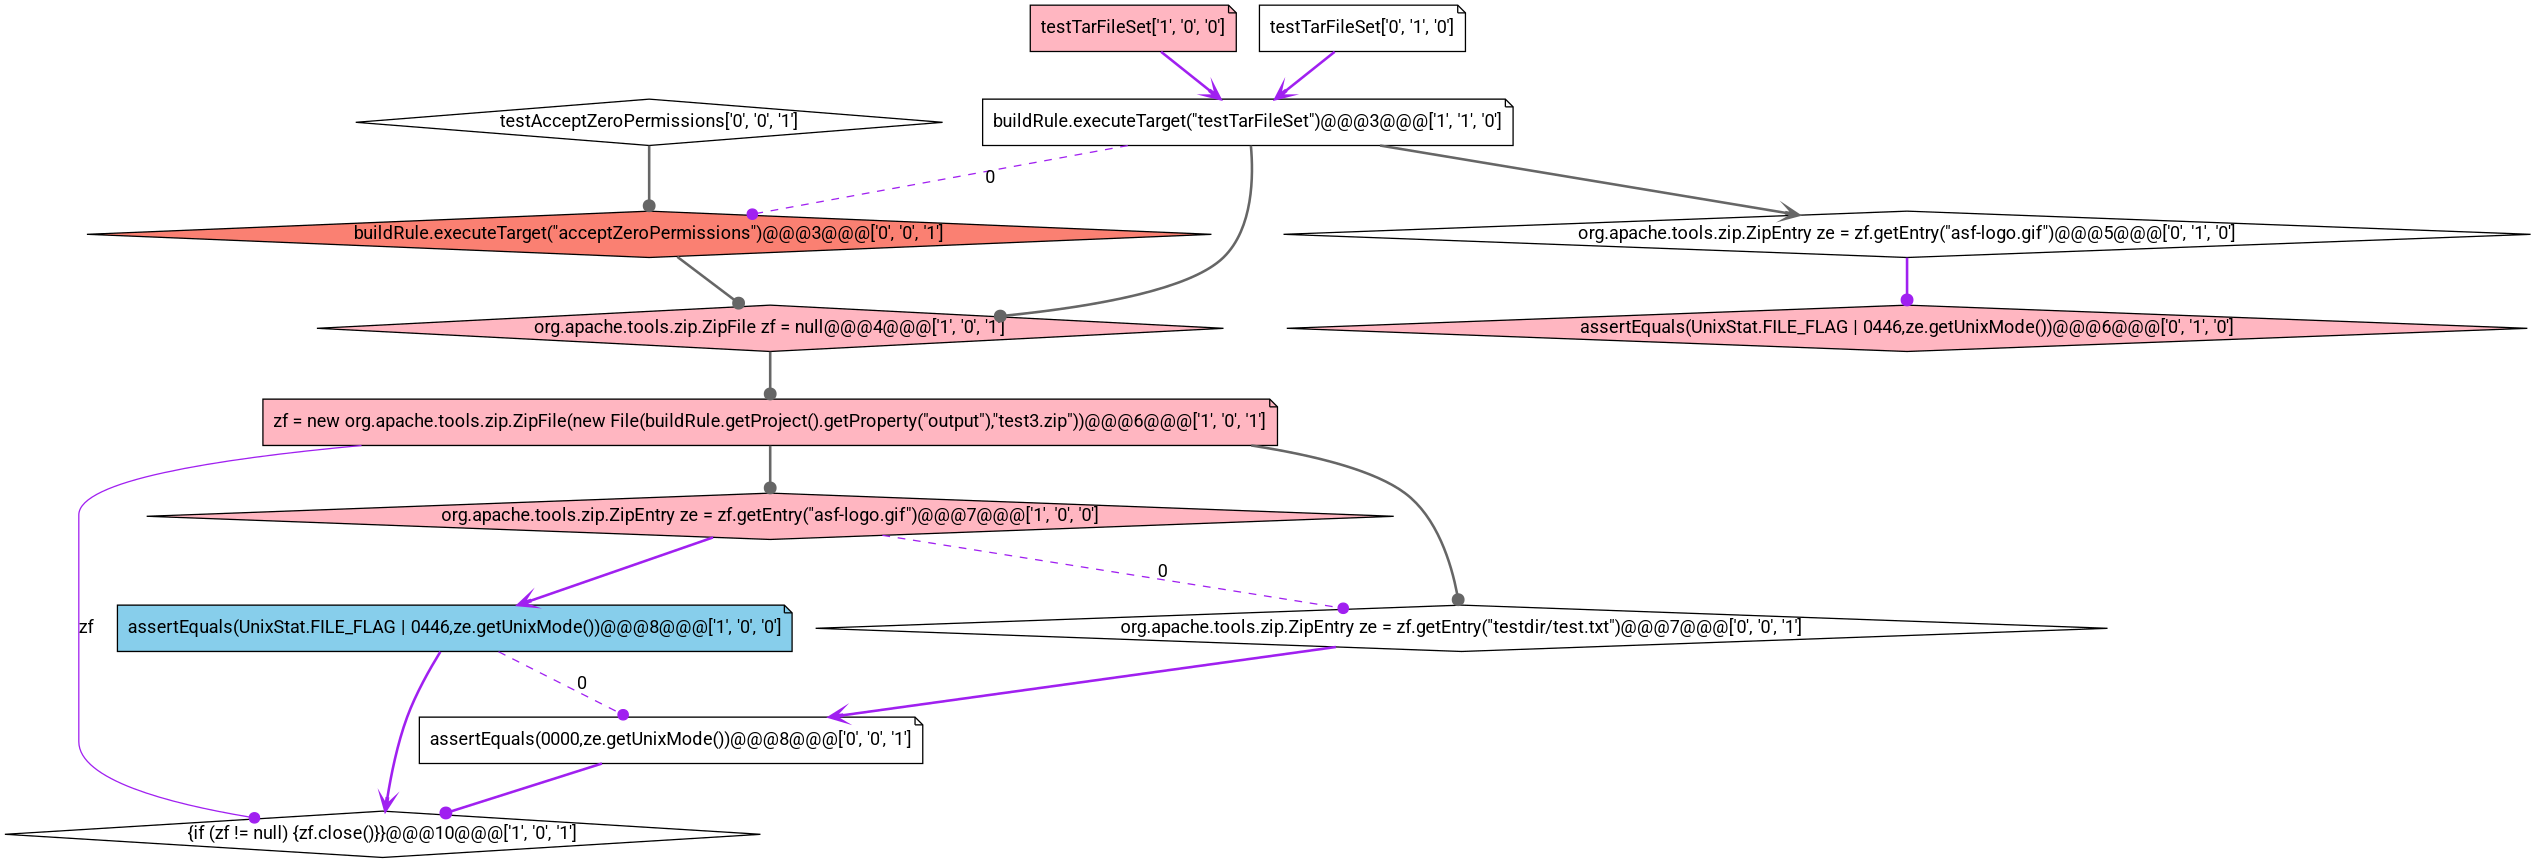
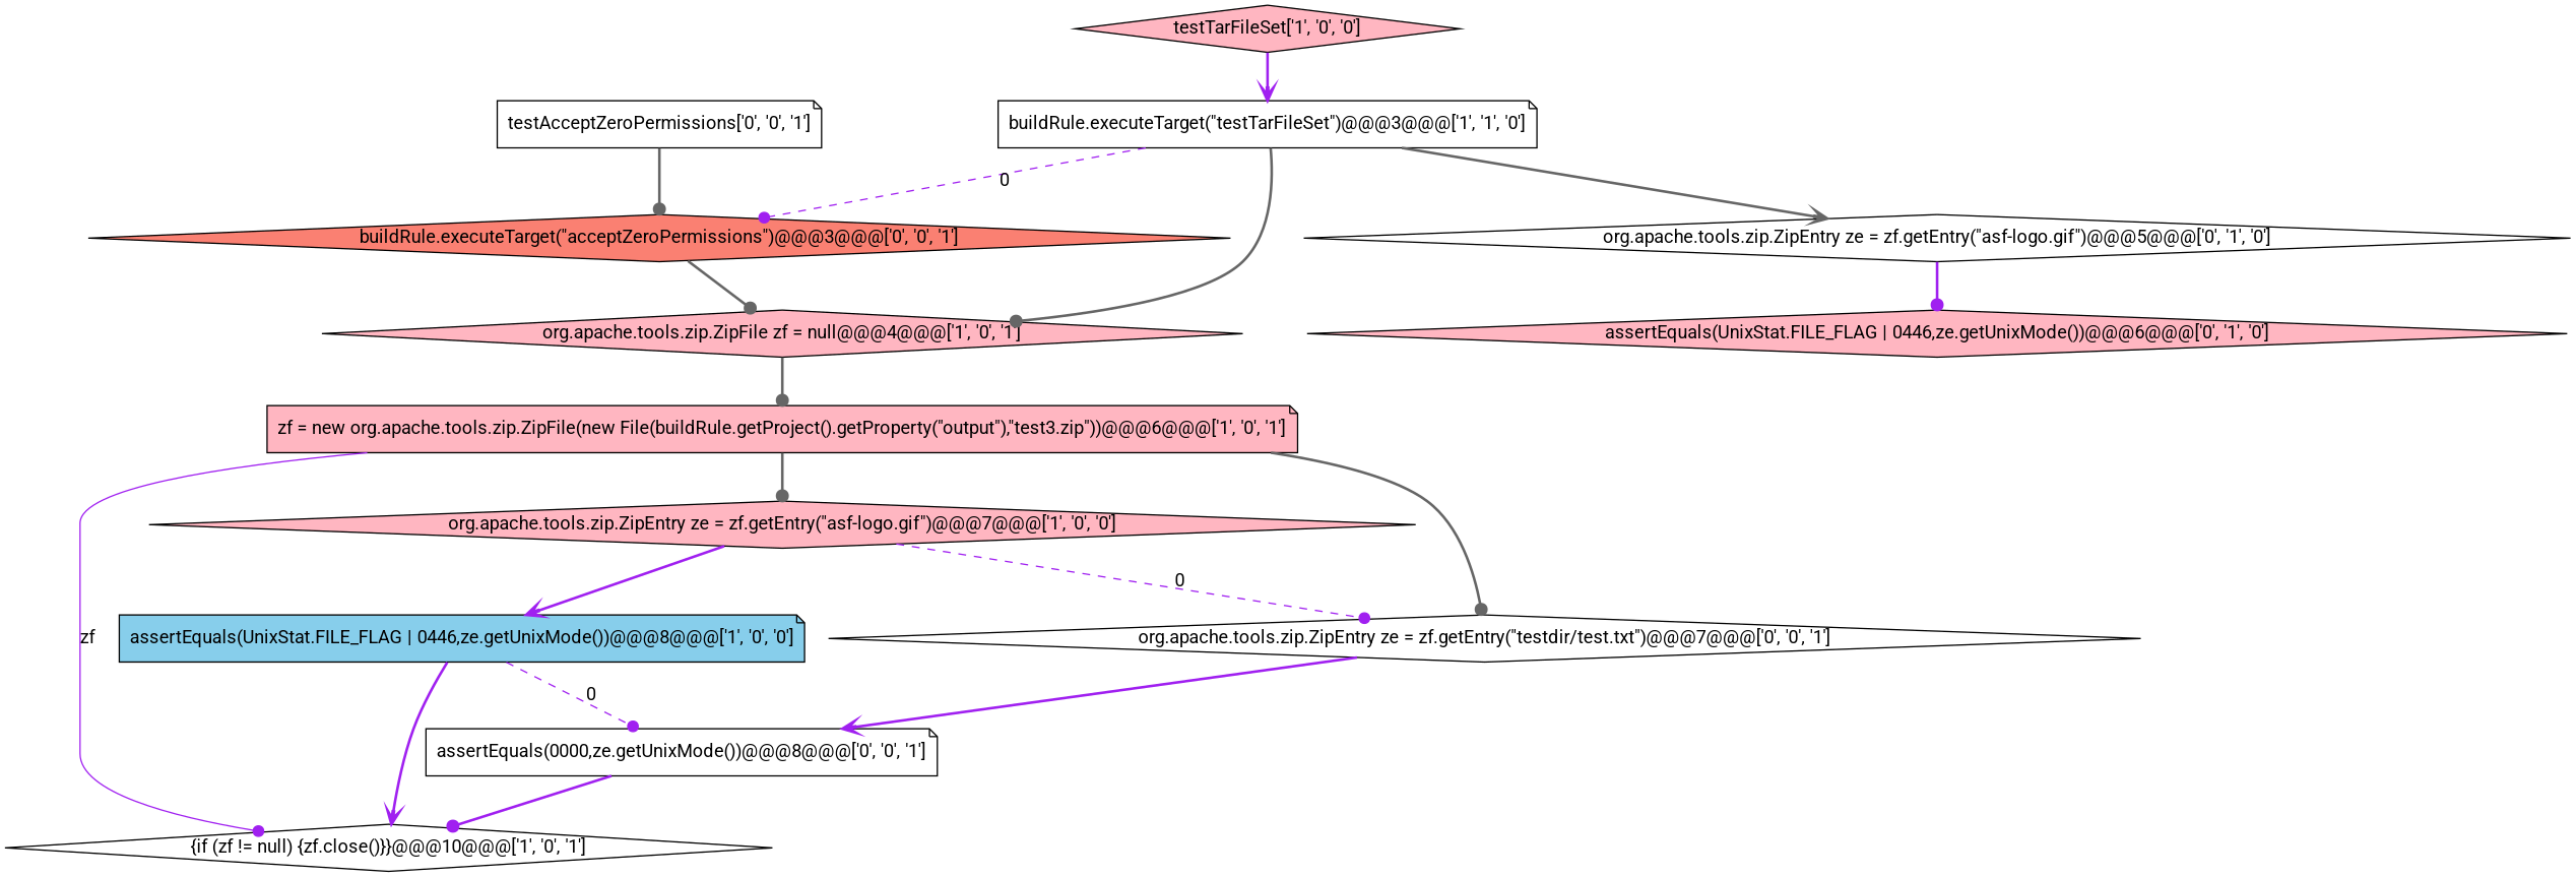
  digraph {
    fontname=Roboto
    node [fillcolor=white fontname=Roboto shape=diamond style=filled]
    edge [arrowhead=dot color=purple fontname=Roboto style=bold]
    n1 [label="{if (zf != null) {zf.close()}}@@@10@@@['1', '0', '1']"]
    n2 [fillcolor=lightpink label="org.apache.tools.zip.ZipEntry ze = zf.getEntry(\"asf-logo.gif\")@@@7@@@['1', '0', '0']"]
    n3 [fillcolor=skyblue label="assertEquals(UnixStat.FILE_FLAG | 0446,ze.getUnixMode())@@@8@@@['1', '0', '0']" shape=note]
    n4 [label="org.apache.tools.zip.ZipEntry ze = zf.getEntry(\"testdir/test.txt\")@@@7@@@['0', '0', '1']"]
    n5 [label="assertEquals(0000,ze.getUnixMode())@@@8@@@['0', '0', '1']" shape=note]
    n6 [fillcolor=lightpink label="zf = new org.apache.tools.zip.ZipFile(new File(buildRule.getProject().getProperty(\"output\"),\"test3.zip\"))@@@6@@@['1', '0', '1']" shape=note]
    n7 [label="buildRule.executeTarget(\"testTarFileSet\")@@@3@@@['1', '1', '0']" shape=note]
    n8 [fillcolor=salmon label="buildRule.executeTarget(\"acceptZeroPermissions\")@@@3@@@['0', '0', '1']"]
    n9 [fillcolor=lightpink label="org.apache.tools.zip.ZipFile zf = null@@@4@@@['1', '0', '1']"]
    n10 [label="org.apache.tools.zip.ZipEntry ze = zf.getEntry(\"asf-logo.gif\")@@@5@@@['0', '1', '0']"]
    n11 [fillcolor=lightpink label="assertEquals(UnixStat.FILE_FLAG | 0446,ze.getUnixMode())@@@6@@@['0', '1', '0']"]
-   n12 [fillcolor=lightpink label="testTarFileSet['1', '0', '0']" shape=note]
-   n13 [label="testAcceptZeroPermissions['0', '0', '1']"]
-   n14 [label="testTarFileSet['0', '1', '0']" shape=note]
+   n12 [fillcolor=lightpink label="testTarFileSet['1', '0', '0']"]
+   n13 [label="testAcceptZeroPermissions['0', '0', '1']" shape=note]
    n2 -> n3 [arrowhead=vee]
    n2 -> n4 [label=0 style=dashed]
    n3 -> n1 [arrowhead=vee]
    n3 -> n5 [label=0 style=dashed]
    n4 -> n5 [arrowhead=vee]
    n5 -> n1
    n6 -> n1 [label=zf style=solid]
    n6 -> n2 [color=gray40]
    n6 -> n4 [color=gray40]
    n7 -> n8 [label=0 style=dashed]
    n7 -> n9 [color=gray40]
    n7 -> n10 [arrowhead=vee color=gray40]
    n8 -> n9 [color=gray40]
    n9 -> n6 [color=gray40]
    n10 -> n11
    n12 -> n7 [arrowhead=vee]
    n13 -> n8 [color=gray40]
-   n14 -> n7 [arrowhead=vee]
  }
